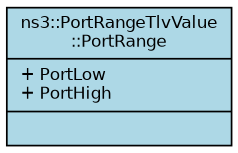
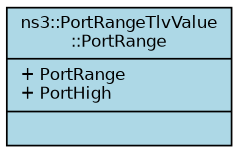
  digraph {
-   n1 [color=black fillcolor=lightblue fontcolor=black fontname=Helvetica fontsize=10 height=0.2 label="{ns3::PortRangeTlvValue\l::PortRange\n|+ PortLow\l+ PortHigh\l|}" shape=record style=filled width=0.4]
+   n1 [color=black fillcolor=lightblue fontcolor=black fontname=Helvetica fontsize=10 height=0.2 label="{ns3::PortRangeTlvValue\l::PortRange\n|+ PortRange\l+ PortHigh\l|}" shape=record style=filled width=0.4]
  }
